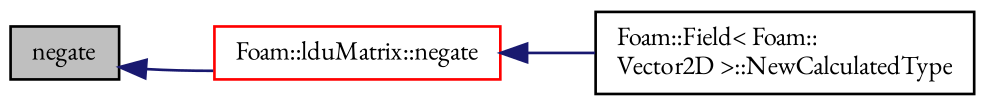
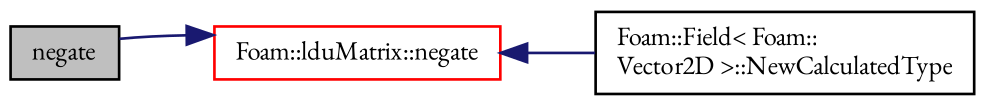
  digraph {
    fontname="EB Garamond"
    rankdir=LR
    node [color=black fontname="EB Garamond" fontsize=10 shape=record]
    edge [color=midnightblue dir=back fontname="EB Garamond" fontsize=10 labelfontname=FreeSans labelfontsize=10 style=solid]
    n1 [fillcolor=grey75 fontcolor=black height=0.2 label=negate style=filled width=0.4]
    n2 [color=red height=0.2 label="Foam::lduMatrix::negate" width=0.4]
    n3 [height=0.2 label="Foam::Field\< Foam::\lVector2D \>::NewCalculatedType" width=0.4]
-   n1 -> n2
+   n2 -> n1
    n2 -> n3
  }
